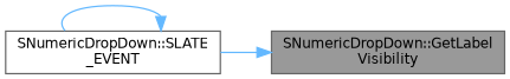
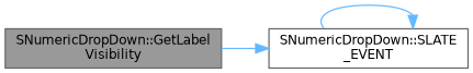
  digraph {
    rankdir=RL
    fontname="DejaVu Sans"
    node [fontname="DejaVu Sans" fontsize=10 shape=box style=filled]
    edge [color=steelblue1 dir=back fontname="DejaVu Sans" fontsize=10 labelfontname=Helvetica labelfontsize=10 style=solid]
    n1 [color=gray40 fillcolor=grey60 fontcolor=black height=0.2 label="SNumericDropDown::GetLabel\lVisibility" width=0.4]
    n2 [color=grey40 fillcolor=white height=0.2 label="SNumericDropDown::SLATE\l_EVENT" width=0.4]
-   n1 -> n2
+   n2 -> n1
    n2 -> n2
  }
